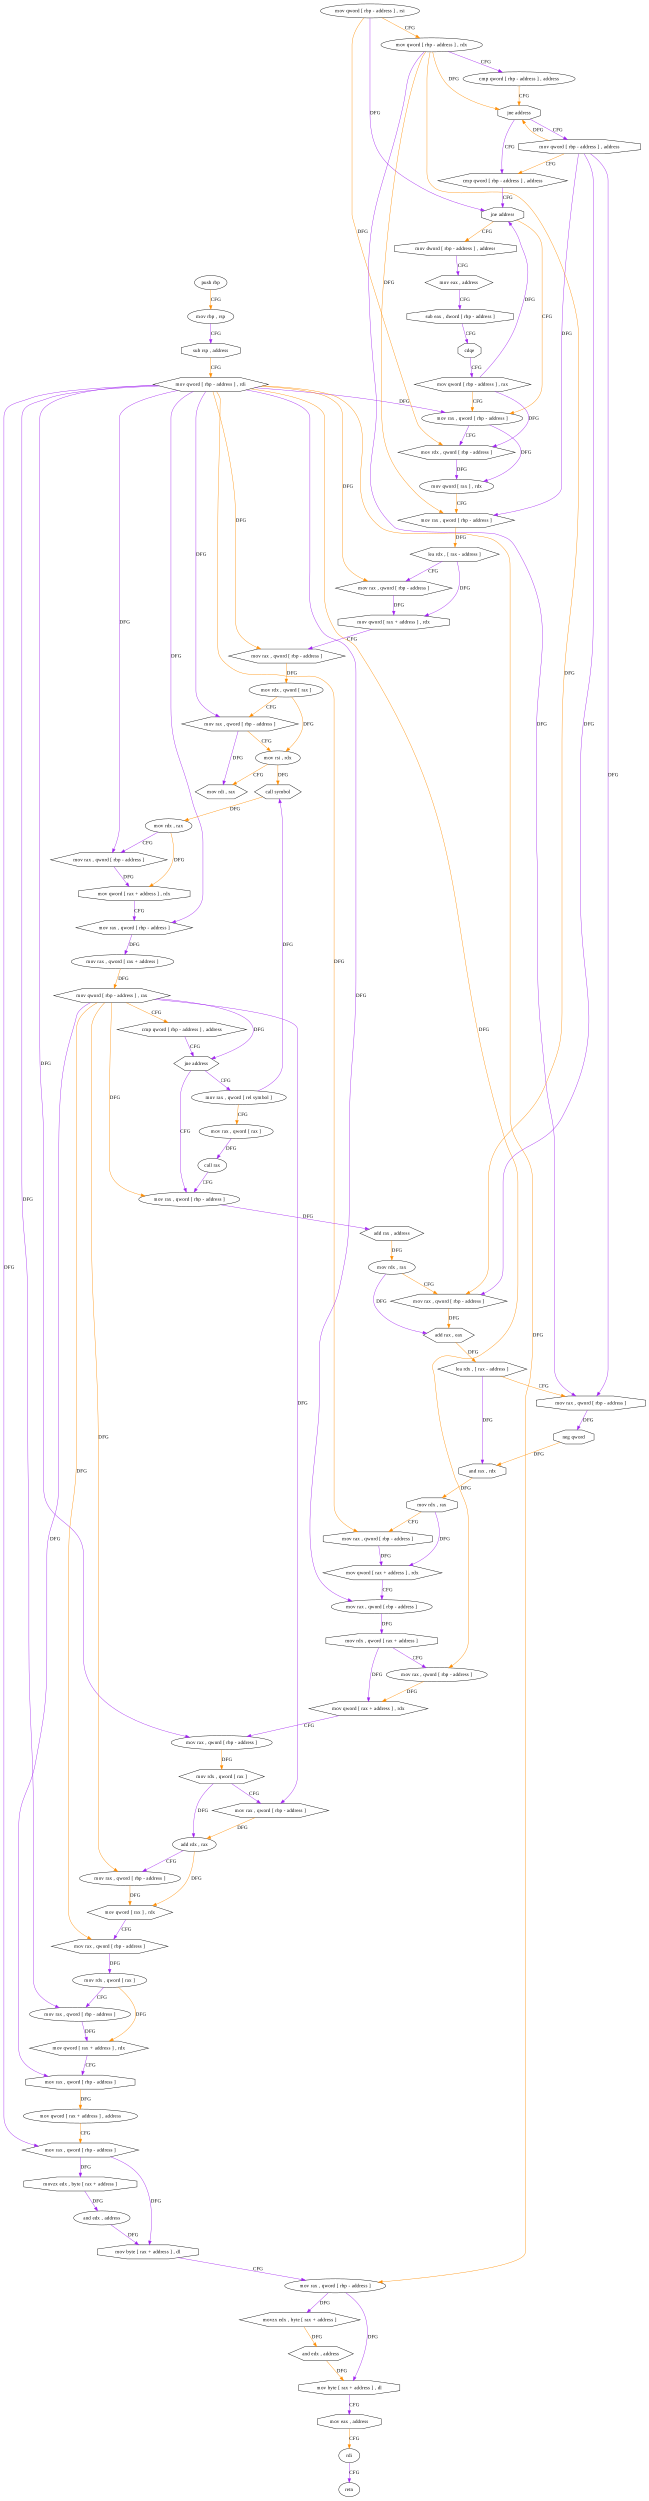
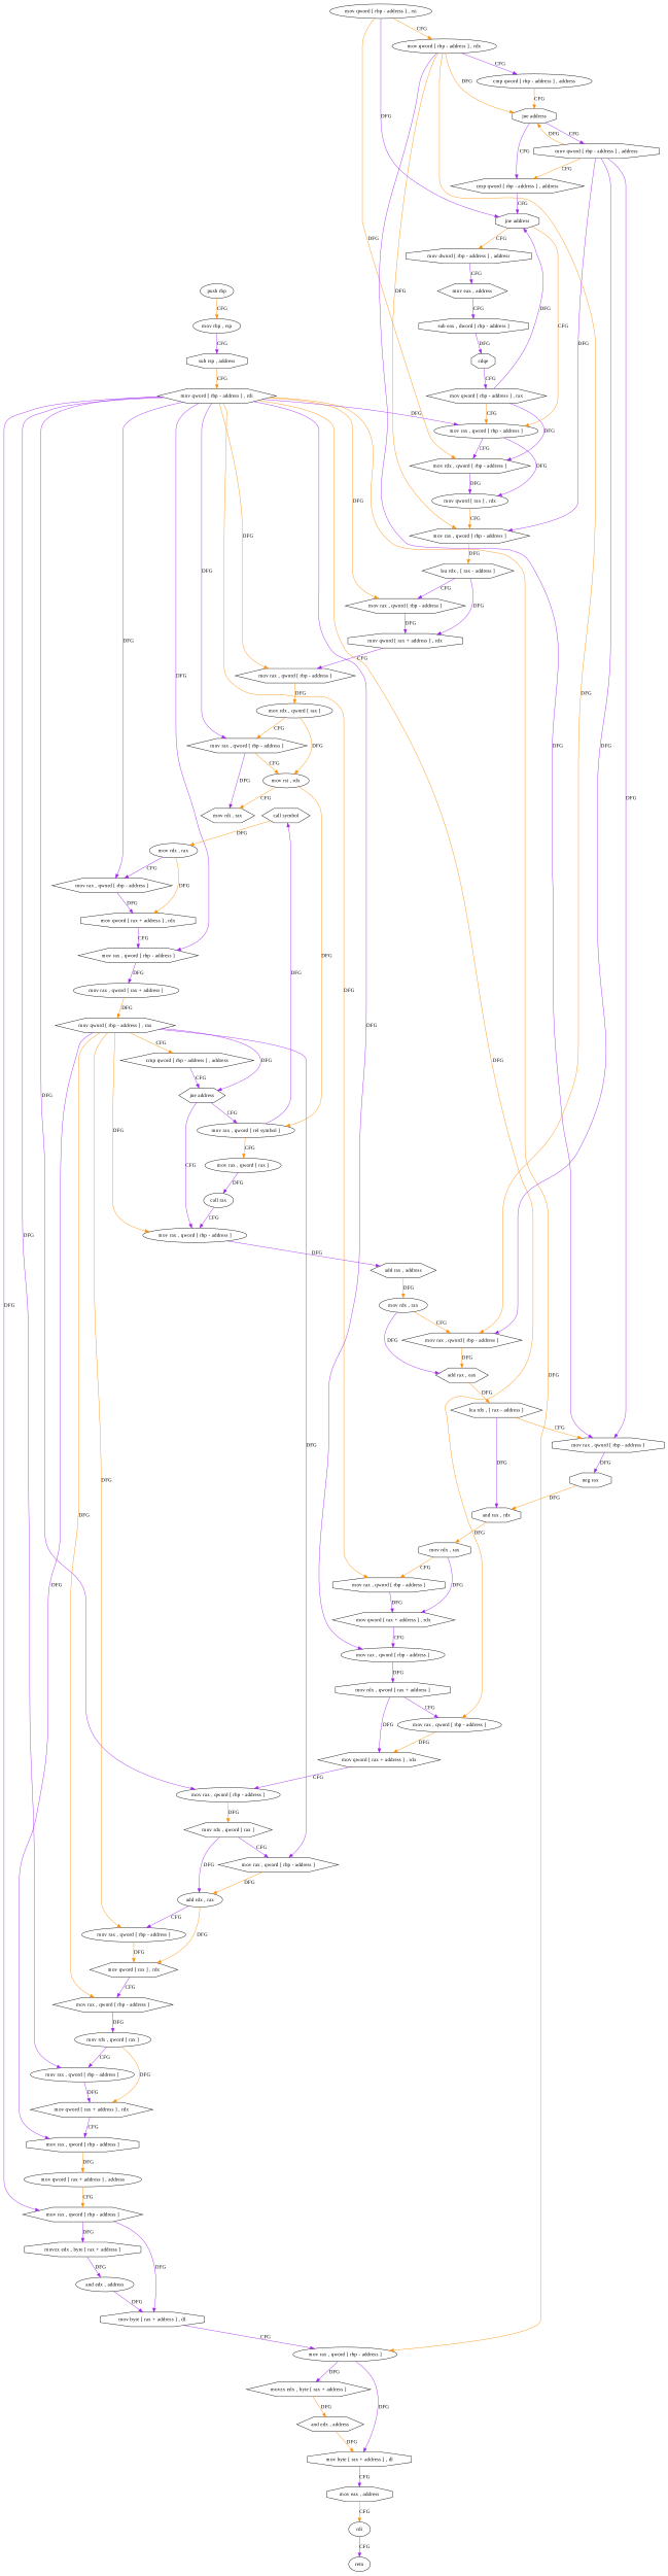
  digraph {
    fontname="Liberation Serif"
    node [fontname="Liberation Serif" shape=hexagon]
    edge [color=purple fontname="Liberation Serif"]
    n1 [label="push rbp" shape=ellipse]
    n2 [label="mov rbp , rsp" shape=ellipse]
    n3 [label="sub rsp , address" shape=octagon]
    n4 [label="mov qword [ rbp - address ] , rdi"]
    n5 [label="mov rax , qword [ rbp - address ]" shape=ellipse]
    n6 [label="mov rax , qword [ rbp - address ]"]
    n7 [label="mov rax , qword [ rbp - address ]"]
    n8 [label="mov rax , qword [ rbp - address ]"]
    n9 [label="mov rax , qword [ rbp - address ]"]
    n10 [label="mov rax , qword [ rbp - address ]"]
    n11 [label="mov rax , qword [ rbp - address ]" shape=octagon]
    n12 [label="mov rax , qword [ rbp - address ]" shape=ellipse]
    n13 [label="mov rax , qword [ rbp - address ]" shape=ellipse]
    n14 [label="mov rax , qword [ rbp - address ]" shape=ellipse]
    n15 [label="mov rax , qword [ rbp - address ]" shape=ellipse]
    n16 [label="mov rax , qword [ rbp - address ]"]
    n17 [label="mov rax , qword [ rbp - address ]" shape=ellipse]
    n18 [label="mov qword [ rbp - address ] , rsi" shape=ellipse]
    n19 [label="mov qword [ rbp - address ] , rdx" shape=ellipse]
    n20 [label="jne address" shape=octagon]
    n21 [label="mov rdx , qword [ rbp - address ]"]
    n22 [label="mov qword [ rax ] , rdx" shape=ellipse]
    n23 [label="mov qword [ rax + address ] , rdx" shape=octagon]
    n24 [label="mov rdx , qword [ rax ]" shape=ellipse]
    n25 [label="mov rsi , rdx" shape=ellipse]
    n26 [label="mov rdi , rax"]
    n27 [label="mov qword [ rax + address ] , rdx" shape=octagon]
    n28 [label="mov rax , qword [ rax + address ]" shape=ellipse]
    n29 [label="mov qword [ rax + address ] , rdx"]
    n30 [label="mov rdx , qword [ rax + address ]" shape=octagon]
    n31 [label="mov qword [ rax + address ] , rdx"]
    n32 [label="mov rdx , qword [ rax ]"]
    n33 [label="mov qword [ rax + address ] , rdx"]
    n34 [label="movzx edx , byte [ rax + address ]" shape=octagon]
    n35 [label="mov byte [ rax + address ] , dl" shape=octagon]
    n36 [label="movzx edx , byte [ rax + address ]"]
    n37 [label="mov byte [ rax + address ] , dl" shape=octagon]
    n38 [label="cmp qword [ rbp - address ] , address" shape=ellipse]
    n39 [label="jne address" shape=octagon]
    n40 [label="mov rax , qword [ rbp - address ]"]
    n41 [label="mov rax , qword [ rbp - address ]"]
    n42 [label="mov rax , qword [ rbp - address ]" shape=octagon]
    n43 [label="mov dword [ rbp - address ] , address" shape=octagon]
    n44 [label="cmp qword [ rbp - address ] , address"]
    n45 [label="mov qword [ rbp - address ] , address" shape=octagon]
    n46 [label="lea rdx , [ rax - address ]"]
    n47 [label="add rax , eax"]
-   n48 [label="neg qword" shape=octagon]
+   n48 [label="neg rax" shape=octagon]
    n49 [label="mov eax , address"]
    n50 [label="sub eax , dword [ rbp - address ]" shape=octagon]
    n51 [label="call symbol"]
    n52 [label="mov rdx , rax" shape=ellipse]
    n53 [label="mov qword [ rbp - address ] , rax"]
    n54 [label="cmp qword [ rbp - address ] , address"]
    n55 [label="jne address"]
    n56 [label="mov rax , qword [ rbp - address ]" shape=ellipse]
    n57 [label="mov rax , qword [ rbp - address ]"]
    n58 [label="mov rax , qword [ rbp - address ]" shape=ellipse]
    n59 [label="mov rax , qword [ rbp - address ]"]
    n60 [label="mov rax , qword [ rbp - address ]" shape=octagon]
    n61 [label="mov rax , qword [ rel symbol ]" shape=ellipse]
    n62 [label="add rax , address"]
    n63 [label="add rdx , rax" shape=ellipse]
    n64 [label="mov qword [ rax ] , rdx"]
    n65 [label="mov rdx , qword [ rax ]" shape=ellipse]
    n66 [label="mov qword [ rax + address ] , address" shape=ellipse]
    n67 [label="mov rax , qword [ rax ]" shape=ellipse]
    n68 [label="mov rdx , rax" shape=ellipse]
    n69 [label="call rax" shape=ellipse]
    n70 [label=cdqe shape=octagon]
    n71 [label="mov qword [ rbp - address ] , rax"]
    n72 [label="lea rdx , [ rax - address ]"]
    n73 [label="and rax , rdx" shape=octagon]
    n74 [label="mov rdx , rax" shape=octagon]
    n75 [label="and edx , address" shape=ellipse]
    n76 [label="and edx , address"]
    n77 [label="mov eax , address" shape=octagon]
    n78 [label=rdi shape=ellipse]
    n79 [label=retn shape=ellipse]
    n1 -> n2 [color=darkorange label=CFG]
    n2 -> n3 [label=CFG]
    n3 -> n4 [color=darkorange label=CFG]
    n4 -> n5 [label=DFG]
    n4 -> n6 [color=darkorange label=DFG]
    n4 -> n7 [color=darkorange label=DFG]
    n4 -> n8 [label=DFG]
    n4 -> n9 [label=DFG]
    n4 -> n10 [label=DFG]
    n4 -> n11 [color=darkorange label=DFG]
    n4 -> n12 [label=DFG]
    n4 -> n13 [color=darkorange label=DFG]
    n4 -> n14 [label=DFG]
    n4 -> n15 [label=DFG]
    n4 -> n16 [label=DFG]
    n4 -> n17 [color=darkorange label=DFG]
    n5 -> n21 [label=CFG]
    n5 -> n22 [label=DFG]
    n6 -> n23 [label=DFG]
    n7 -> n24 [color=darkorange label=DFG]
    n8 -> n25 [color=darkorange label=CFG]
    n8 -> n26 [label=DFG]
    n9 -> n27 [label=DFG]
    n10 -> n28 [label=DFG]
    n11 -> n29 [label=DFG]
    n12 -> n30 [label=DFG]
    n13 -> n31 [color=darkorange label=DFG]
    n14 -> n32 [color=darkorange label=DFG]
    n15 -> n33 [label=DFG]
    n16 -> n34 [label=DFG]
    n16 -> n35 [label=DFG]
    n17 -> n36 [label=DFG]
    n17 -> n37 [label=DFG]
    n18 -> n19 [color=darkorange label=CFG]
    n18 -> n20 [label=DFG]
    n18 -> n21 [color=darkorange label=DFG]
    n19 -> n38 [label=CFG]
    n19 -> n39 [color=darkorange label=DFG]
    n19 -> n40 [color=darkorange label=DFG]
    n19 -> n41 [color=darkorange label=DFG]
    n19 -> n42 [label=DFG]
    n20 -> n5 [color=darkorange label=CFG]
    n20 -> n43 [color=darkorange label=CFG]
    n21 -> n22 [label=DFG]
    n22 -> n40 [color=darkorange label=CFG]
    n23 -> n7 [label=CFG]
    n24 -> n8 [color=darkorange label=CFG]
    n24 -> n25 [color=darkorange label=DFG]
    n25 -> n26 [color=darkorange label=CFG]
-   n25 -> n51 [color=darkorange label=DFG]
+   n25 -> n61 [color=darkorange label=DFG]
    n27 -> n10 [label=CFG]
    n28 -> n53 [color=darkorange label=DFG]
    n29 -> n12 [label=CFG]
    n30 -> n13 [label=CFG]
    n30 -> n31 [label=DFG]
    n31 -> n14 [label=CFG]
    n32 -> n57 [label=CFG]
    n32 -> n63 [label=DFG]
    n33 -> n60 [label=CFG]
    n34 -> n75 [label=DFG]
    n35 -> n17 [label=CFG]
    n36 -> n76 [color=darkorange label=DFG]
    n37 -> n77 [label=CFG]
    n38 -> n39 [color=darkorange label=CFG]
    n39 -> n44 [label=CFG]
    n39 -> n45 [label=CFG]
    n40 -> n46 [color=darkorange label=DFG]
    n41 -> n47 [color=darkorange label=DFG]
    n42 -> n48 [label=DFG]
    n43 -> n49 [label=CFG]
    n44 -> n20 [label=CFG]
    n45 -> n39 [color=darkorange label=DFG]
    n45 -> n40 [label=DFG]
    n45 -> n41 [label=DFG]
    n45 -> n42 [label=DFG]
    n45 -> n44 [color=darkorange label=CFG]
    n46 -> n6 [label=CFG]
    n46 -> n23 [label=DFG]
    n47 -> n72 [color=darkorange label=DFG]
    n48 -> n73 [color=darkorange label=DFG]
    n49 -> n50 [label=CFG]
-   n50 -> n70 [label=CFG]
+   n50 -> n70 [label=DFG]
    n51 -> n52 [color=darkorange label=DFG]
    n52 -> n9 [label=CFG]
    n52 -> n27 [color=darkorange label=DFG]
    n53 -> n54 [color=darkorange label=CFG]
    n53 -> n55 [label=DFG]
    n53 -> n56 [color=darkorange label=DFG]
    n53 -> n57 [label=DFG]
    n53 -> n58 [color=darkorange label=DFG]
    n53 -> n59 [color=darkorange label=DFG]
    n53 -> n60 [label=DFG]
    n54 -> n55 [label=CFG]
    n55 -> n56 [label=CFG]
    n55 -> n61 [label=CFG]
    n56 -> n62 [label=DFG]
    n57 -> n63 [color=darkorange label=DFG]
    n58 -> n64 [color=darkorange label=DFG]
    n59 -> n65 [label=DFG]
    n60 -> n66 [color=darkorange label=DFG]
    n61 -> n51 [label=DFG]
    n61 -> n67 [color=darkorange label=CFG]
    n62 -> n68 [color=darkorange label=DFG]
    n63 -> n58 [label=CFG]
    n63 -> n64 [color=darkorange label=DFG]
    n64 -> n59 [label=CFG]
    n65 -> n15 [label=CFG]
    n65 -> n33 [color=darkorange label=DFG]
    n66 -> n16 [color=darkorange label=CFG]
    n67 -> n69 [label=DFG]
    n68 -> n41 [color=darkorange label=CFG]
    n68 -> n47 [label=DFG]
    n69 -> n56 [label=CFG]
    n70 -> n71 [label=CFG]
    n71 -> n5 [color=darkorange label=CFG]
    n71 -> n20 [label=DFG]
    n71 -> n21 [label=DFG]
    n72 -> n42 [color=darkorange label=CFG]
    n72 -> n73 [label=DFG]
    n73 -> n74 [color=darkorange label=DFG]
    n74 -> n11 [color=darkorange label=CFG]
    n74 -> n29 [label=DFG]
    n75 -> n35 [label=DFG]
    n76 -> n37 [color=darkorange label=DFG]
    n77 -> n78 [color=darkorange label=CFG]
    n78 -> n79 [label=CFG]
  }
